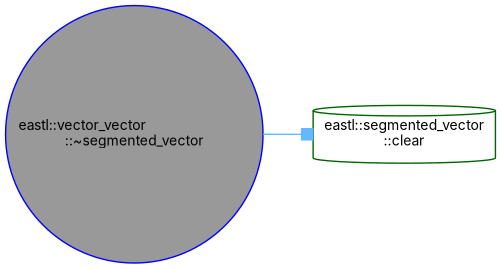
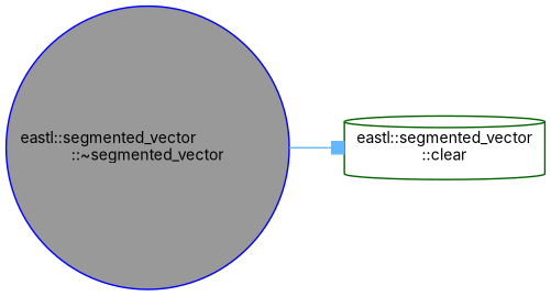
  digraph {
    rankdir=LR
    fontname=Inter
    node [fontname=Inter fontsize=10 style=filled]
-   n1 [color=blue fillcolor=grey60 fontcolor=black height=0.2 label="eastl::vector_vector\l::~segmented_vector" shape=circle width=0.4]
+   n1 [color=blue fillcolor=grey60 fontcolor=black height=0.2 label="eastl::segmented_vector\l::~segmented_vector" shape=circle width=0.4]
    n2 [color=darkgreen fillcolor=white height=0.2 label="eastl::segmented_vector\l::clear" shape=cylinder width=0.4]
    n1 -> n2 [color=steelblue1 fontname=Inter fontsize=10 labelfontname=Helvetica labelfontsize=10 style=solid arrowhead=box]
  }
